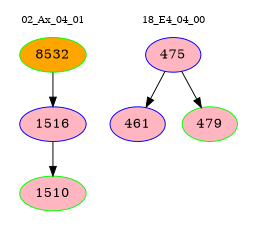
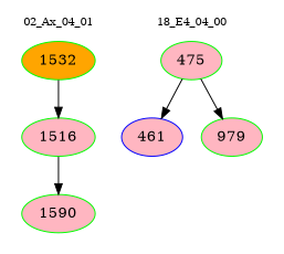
  digraph {
    fontname="DejaVu Serif"
    node [color=green fillcolor=lightpink fontname="DejaVu Serif" style=filled]
    edge [color=black fontname="DejaVu Serif"]
-   n1 [fillcolor=orange label=8532]
-   n2 [color=blue label=1516]
-   n3 [label=1510]
-   n4 [color=blue label=475]
+   n1 [fillcolor=orange label=1532]
+   n2 [label=1516]
+   n3 [label=1590]
+   n4 [label=475]
    n5 [color=blue label=461]
-   n6 [label=479]
+   n6 [label=979]
    subgraph cluster_1 {
      color=white
      fontsize=10
      label="02_Ax_04_01"
      n1
      n2
      n3
    }
    subgraph cluster_2 {
      color=white
      fontsize=10
      label="18_E4_04_00"
      n4
      n5
      n6
    }
    n1 -> n2
    n2 -> n3
    n4 -> n5
    n4 -> n6
  }
